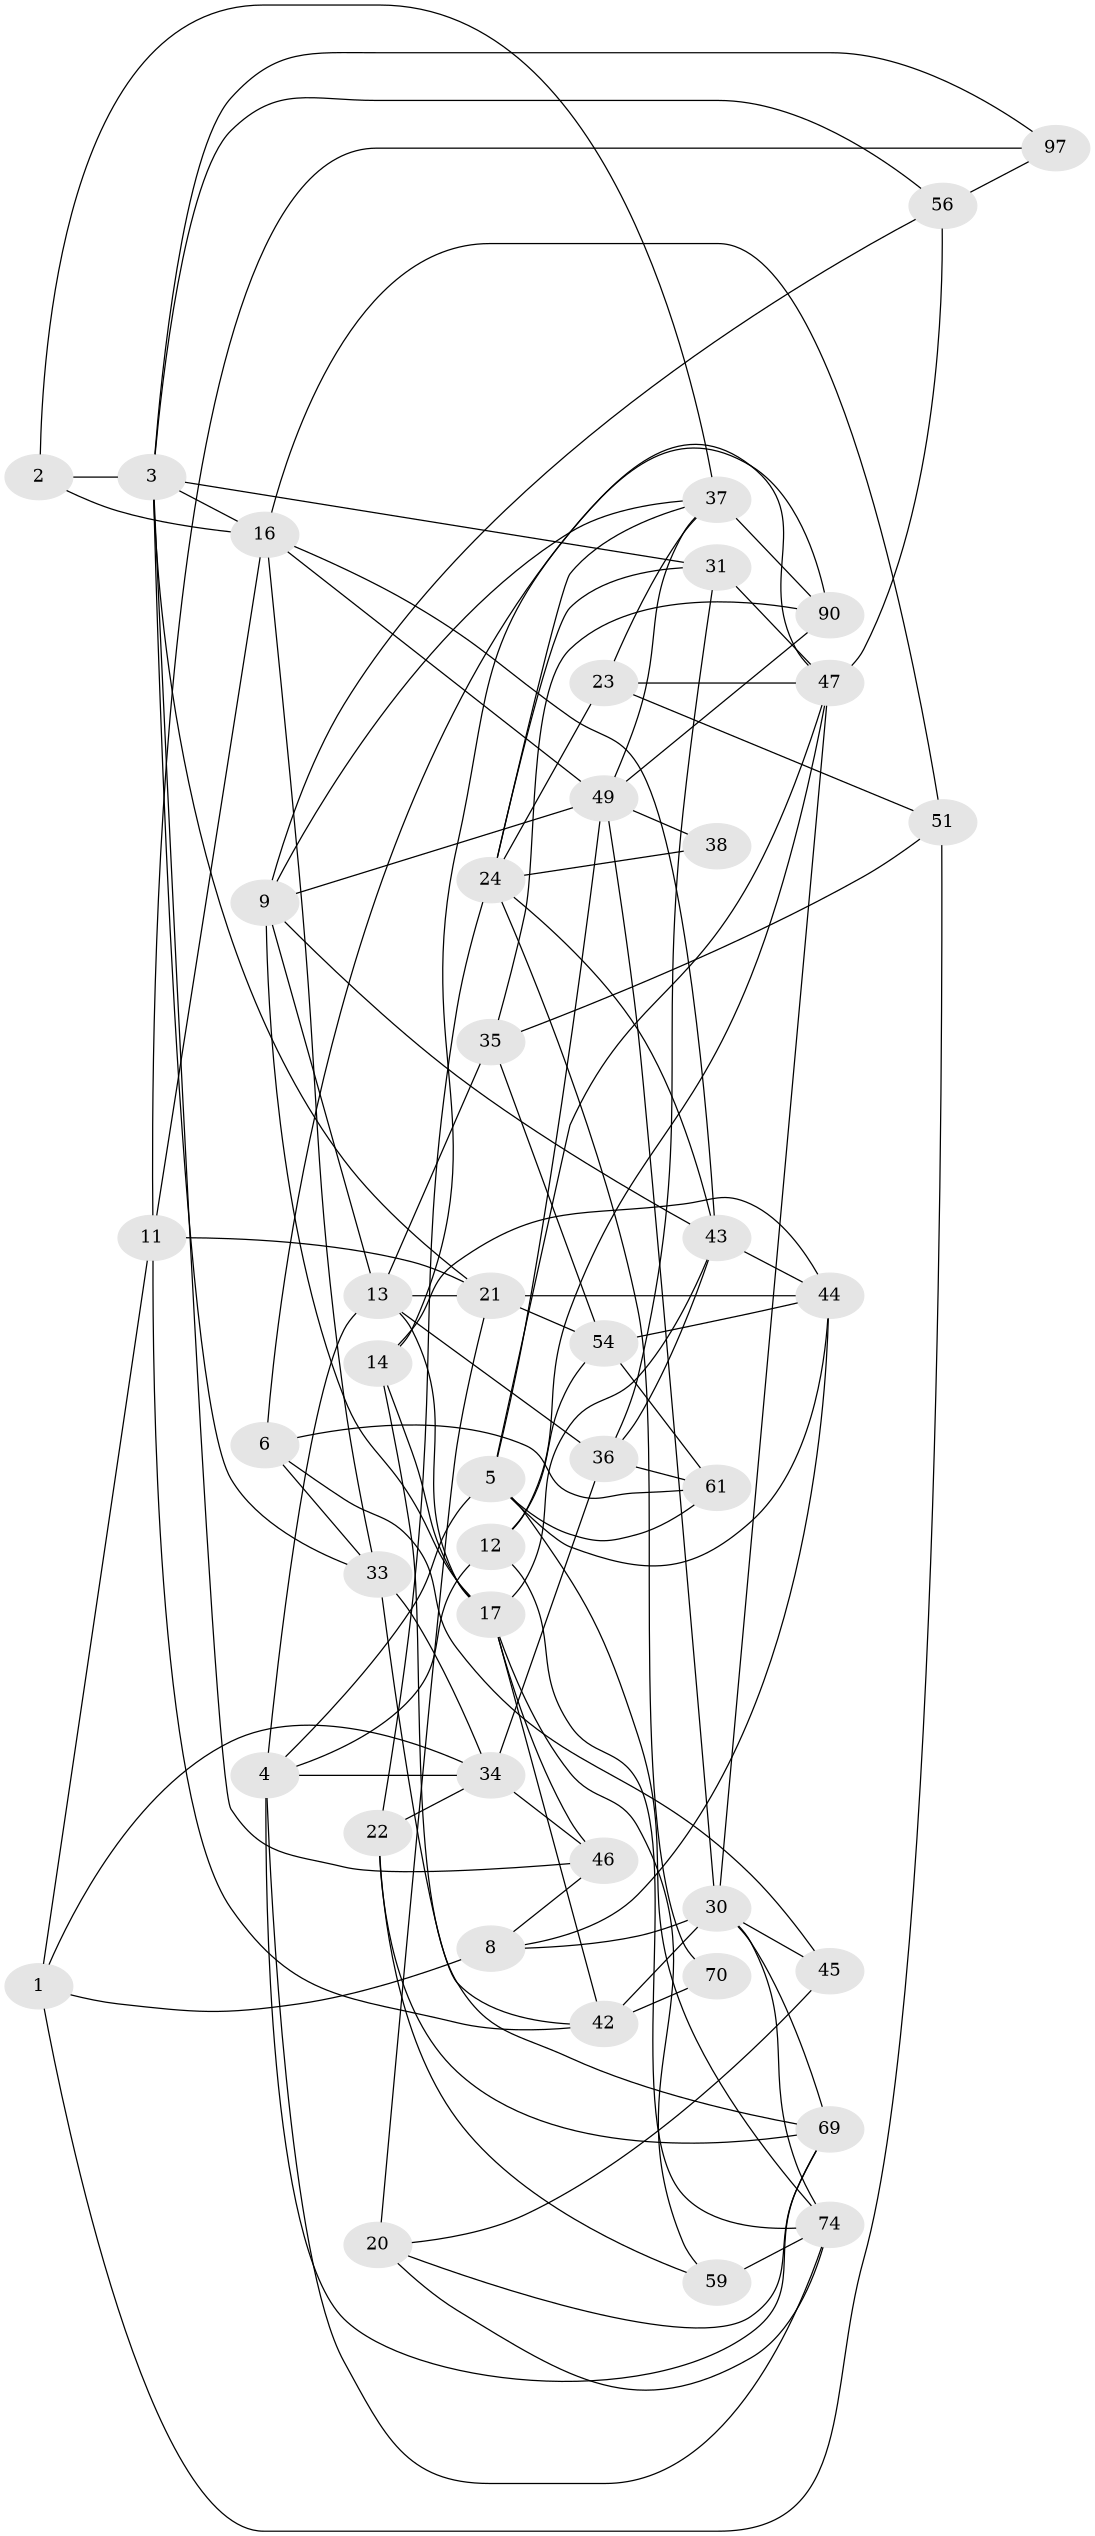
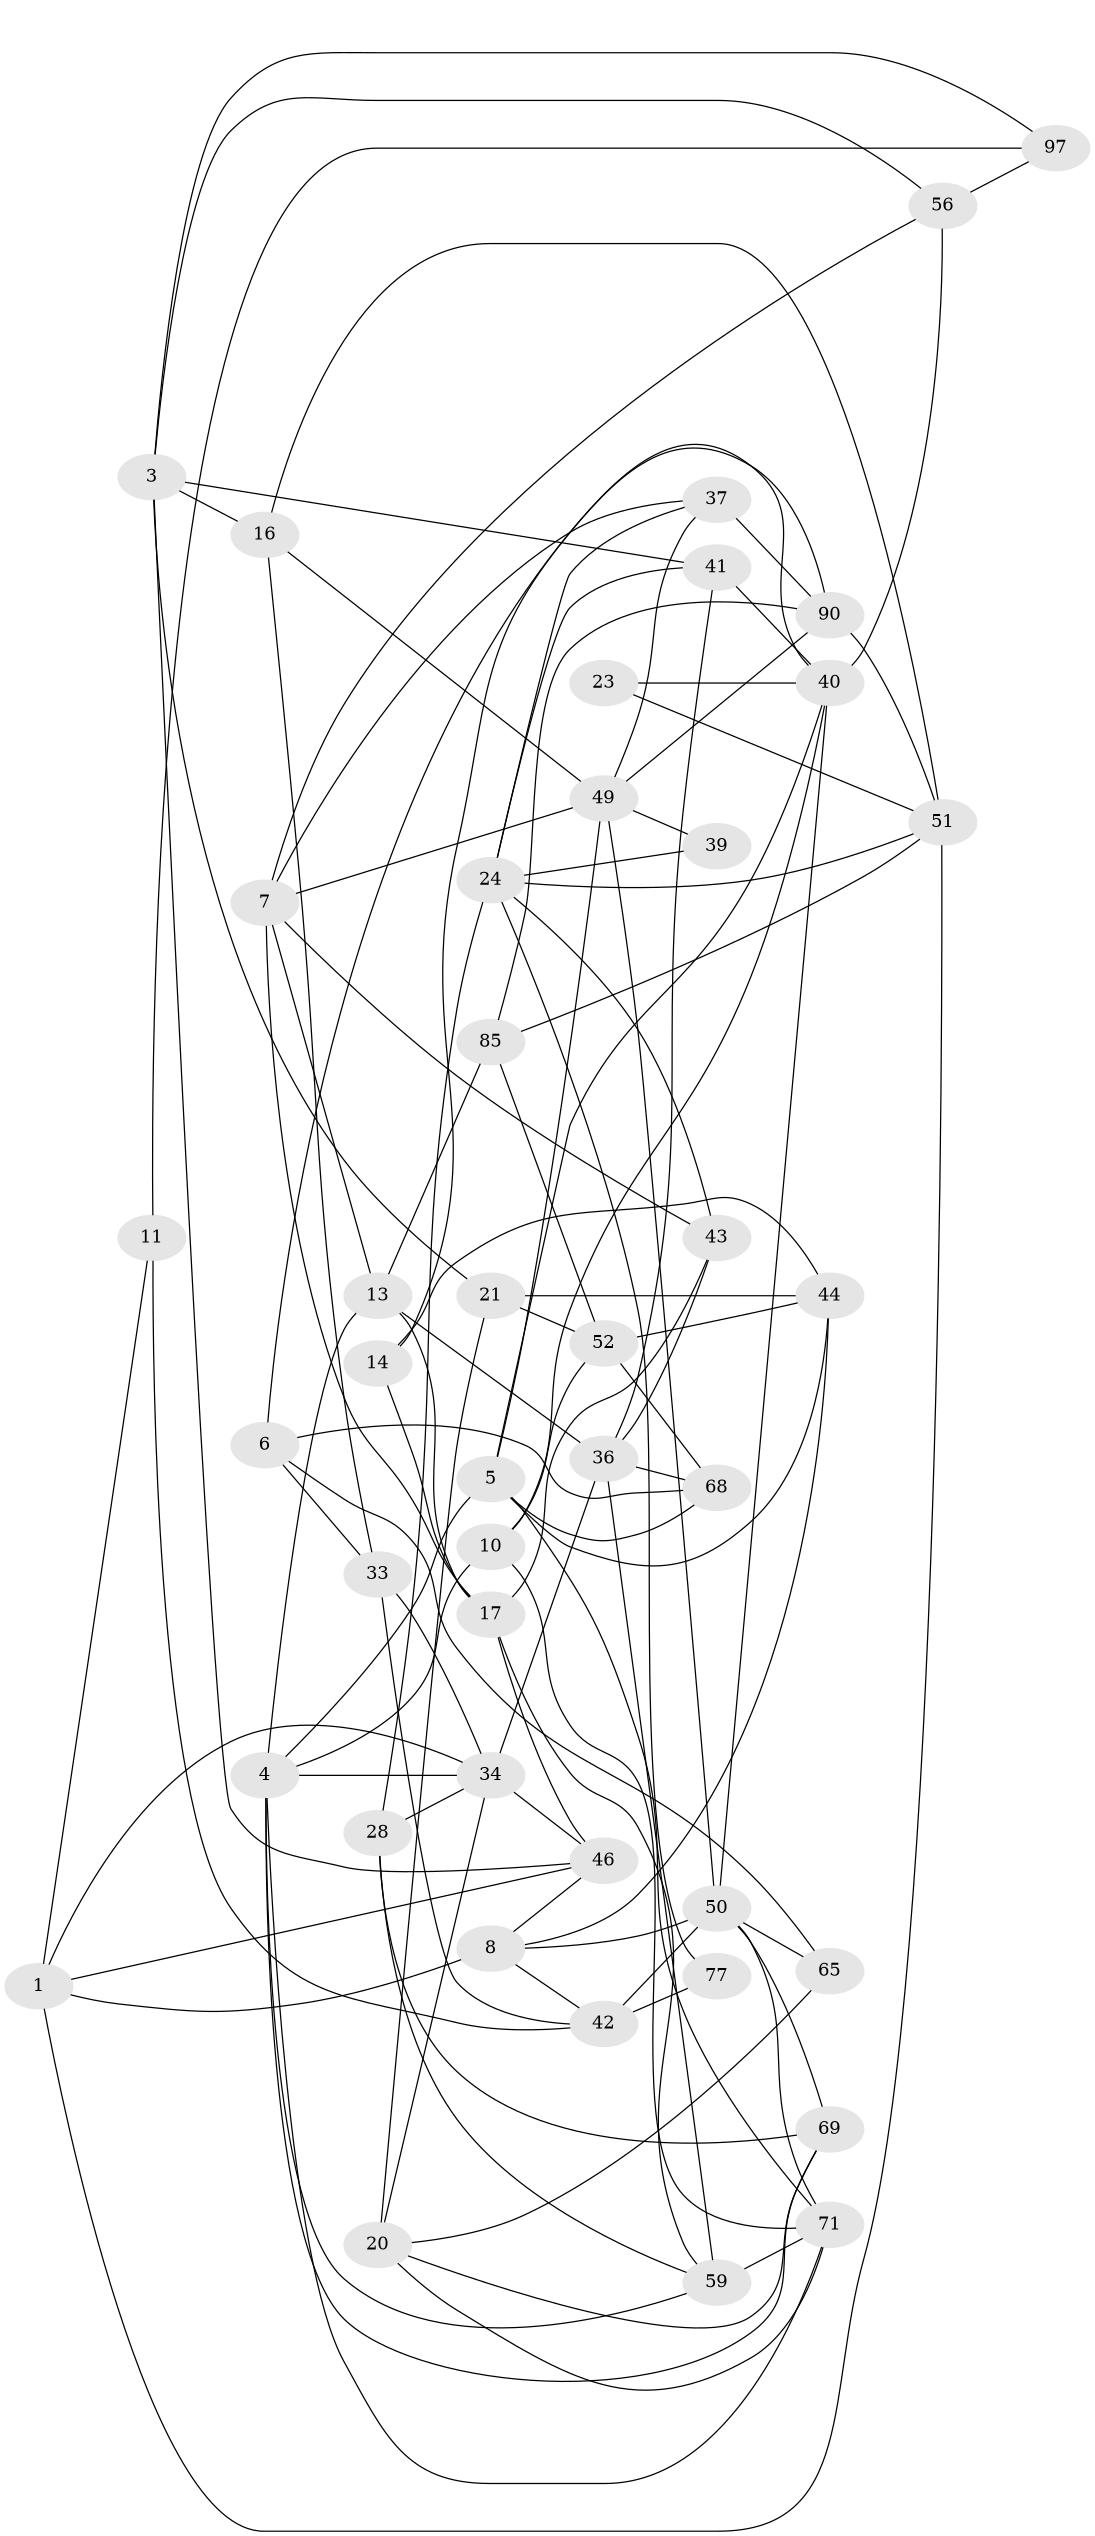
  graph {
    rankdir=LR
    node [color=gray90 style=filled]
    1 [super="+12"]
    8 [super="+40"]
    11 [super="+27"]
    34 [super="+61"]
    46 [super="+53"]
    51 [super="+73"]
    n7 [label=44 super="+65"]
-   30 [super="+79"]
+   30 [super="+79" label=50]
    42 [super="+49"]
    16 [super="+28"]
    21 [super="+31"]
    n12 [label=97]
    36 [super="+69"]
-   2 [super="+7"]
    3 [super="+44"]
    37
    33
-   41 [super="+63" label=31]
+   41 [super="+63"]
    56 [super="+60"]
    n20 [label=49 super="+72"]
    43 [super="+71"]
    n22 [label=90 super="+67"]
-   52 [super="+54" label=54]
-   47 [super="+80"]
+   52 [super="+54"]
+   47 [super="+80" label=40]
    4 [super="+75"]
    5 [super="+58"]
-   10 [super="+18" label=12]
+   10 [super="+18"]
    13 [super="+66"]
    n29 [label=69 super="+78"]
    59
-   74 [super="+77"]
-   68 [label=61]
+   74 [super="+77" label=71]
+   68
    17 [super="+32"]
-   35 [super="+62"]
-   38
+   35 [super="+62" label=85]
+   38 [label=39]
    6 [super="+15"]
-   45 [super="+55"]
-   70
-   9 [super="+26"]
+   45 [super="+55" label=65]
+   70 [label=77]
+   9 [super="+26" label=7]
    14
    20 [super="+48"]
    24 [super="+29"]
-   22
+   22 [label=28]
    23
    1 -- 8
    1 -- 11
    1 -- 34
+   1 -- 46
    1 -- 51
    8 -- 46
    8 -- n7
    8 -- 30
-   17 -- 42
+   8 -- 42
    11 -- 42
-   11 -- 16
-   11 -- 21 [weight=2]
    11 -- n12 [weight=2]
    34 -- 46
    34 -- 36
    30 -- 47
    30 -- n29
    30 -- 74
    30 -- 45
    42 -- 30
    42 -- 70
    16 -- 51
    16 -- 33
    16 -- n20
-   16 -- 43
    21 -- n7 [weight=2]
    21 -- 52
    36 -- 41
    36 -- 43
+   36 -- 59
    36 -- 68
-   2 -- 16
-   2 -- 3
-   2 -- 37
    3 -- 46
    3 -- 16
    3 -- 21
    3 -- n12
-   3 -- 33
    3 -- 41
    3 -- 56
    37 -- n22
    33 -- 34
    33 -- 42
    41 -- 47
    56 -- n12
    n20 -- 30
    n20 -- 37
    n20 -- n22
    n20 -- 38
-   43 -- n7
+   n22 -- 51
    52 -- n7
    52 -- 68
    47 -- 56
    4 -- 34
    4 -- 5
    4 -- 10
    4 -- 13
    4 -- n29
+   4 -- 59
    4 -- 74
    5 -- n7
    5 -- n20
    5 -- 47
    5 -- 74
    5 -- 68
    10 -- 52
    10 -- 47
    10 -- 74 [weight=2]
-   13 -- 21
    13 -- 36
    13 -- 17
    13 -- 35
    59 -- 74
    17 -- 46
    17 -- 43
    17 -- 59
    35 -- 51
    35 -- n22
    35 -- 52
    6 -- 33
    6 -- 47
    6 -- 68
    6 -- 45
    9 -- 37
    9 -- 56
    9 -- n20
    9 -- 43
    9 -- 13
    9 -- 17
    14 -- n7
    14 -- n22
-   14 -- n29
    14 -- 17
+   20 -- 34
    20 -- 21
    20 -- n29
    20 -- 74
    20 -- 45 [weight=2]
-   24 -- 23
+   24 -- 51
    24 -- 37
    24 -- 41
    24 -- 43
    24 -- 38
    24 -- 70
    22 -- 34
    22 -- n29
    22 -- 59
    22 -- 24
    23 -- 51
-   23 -- 37
    23 -- 47
  }
